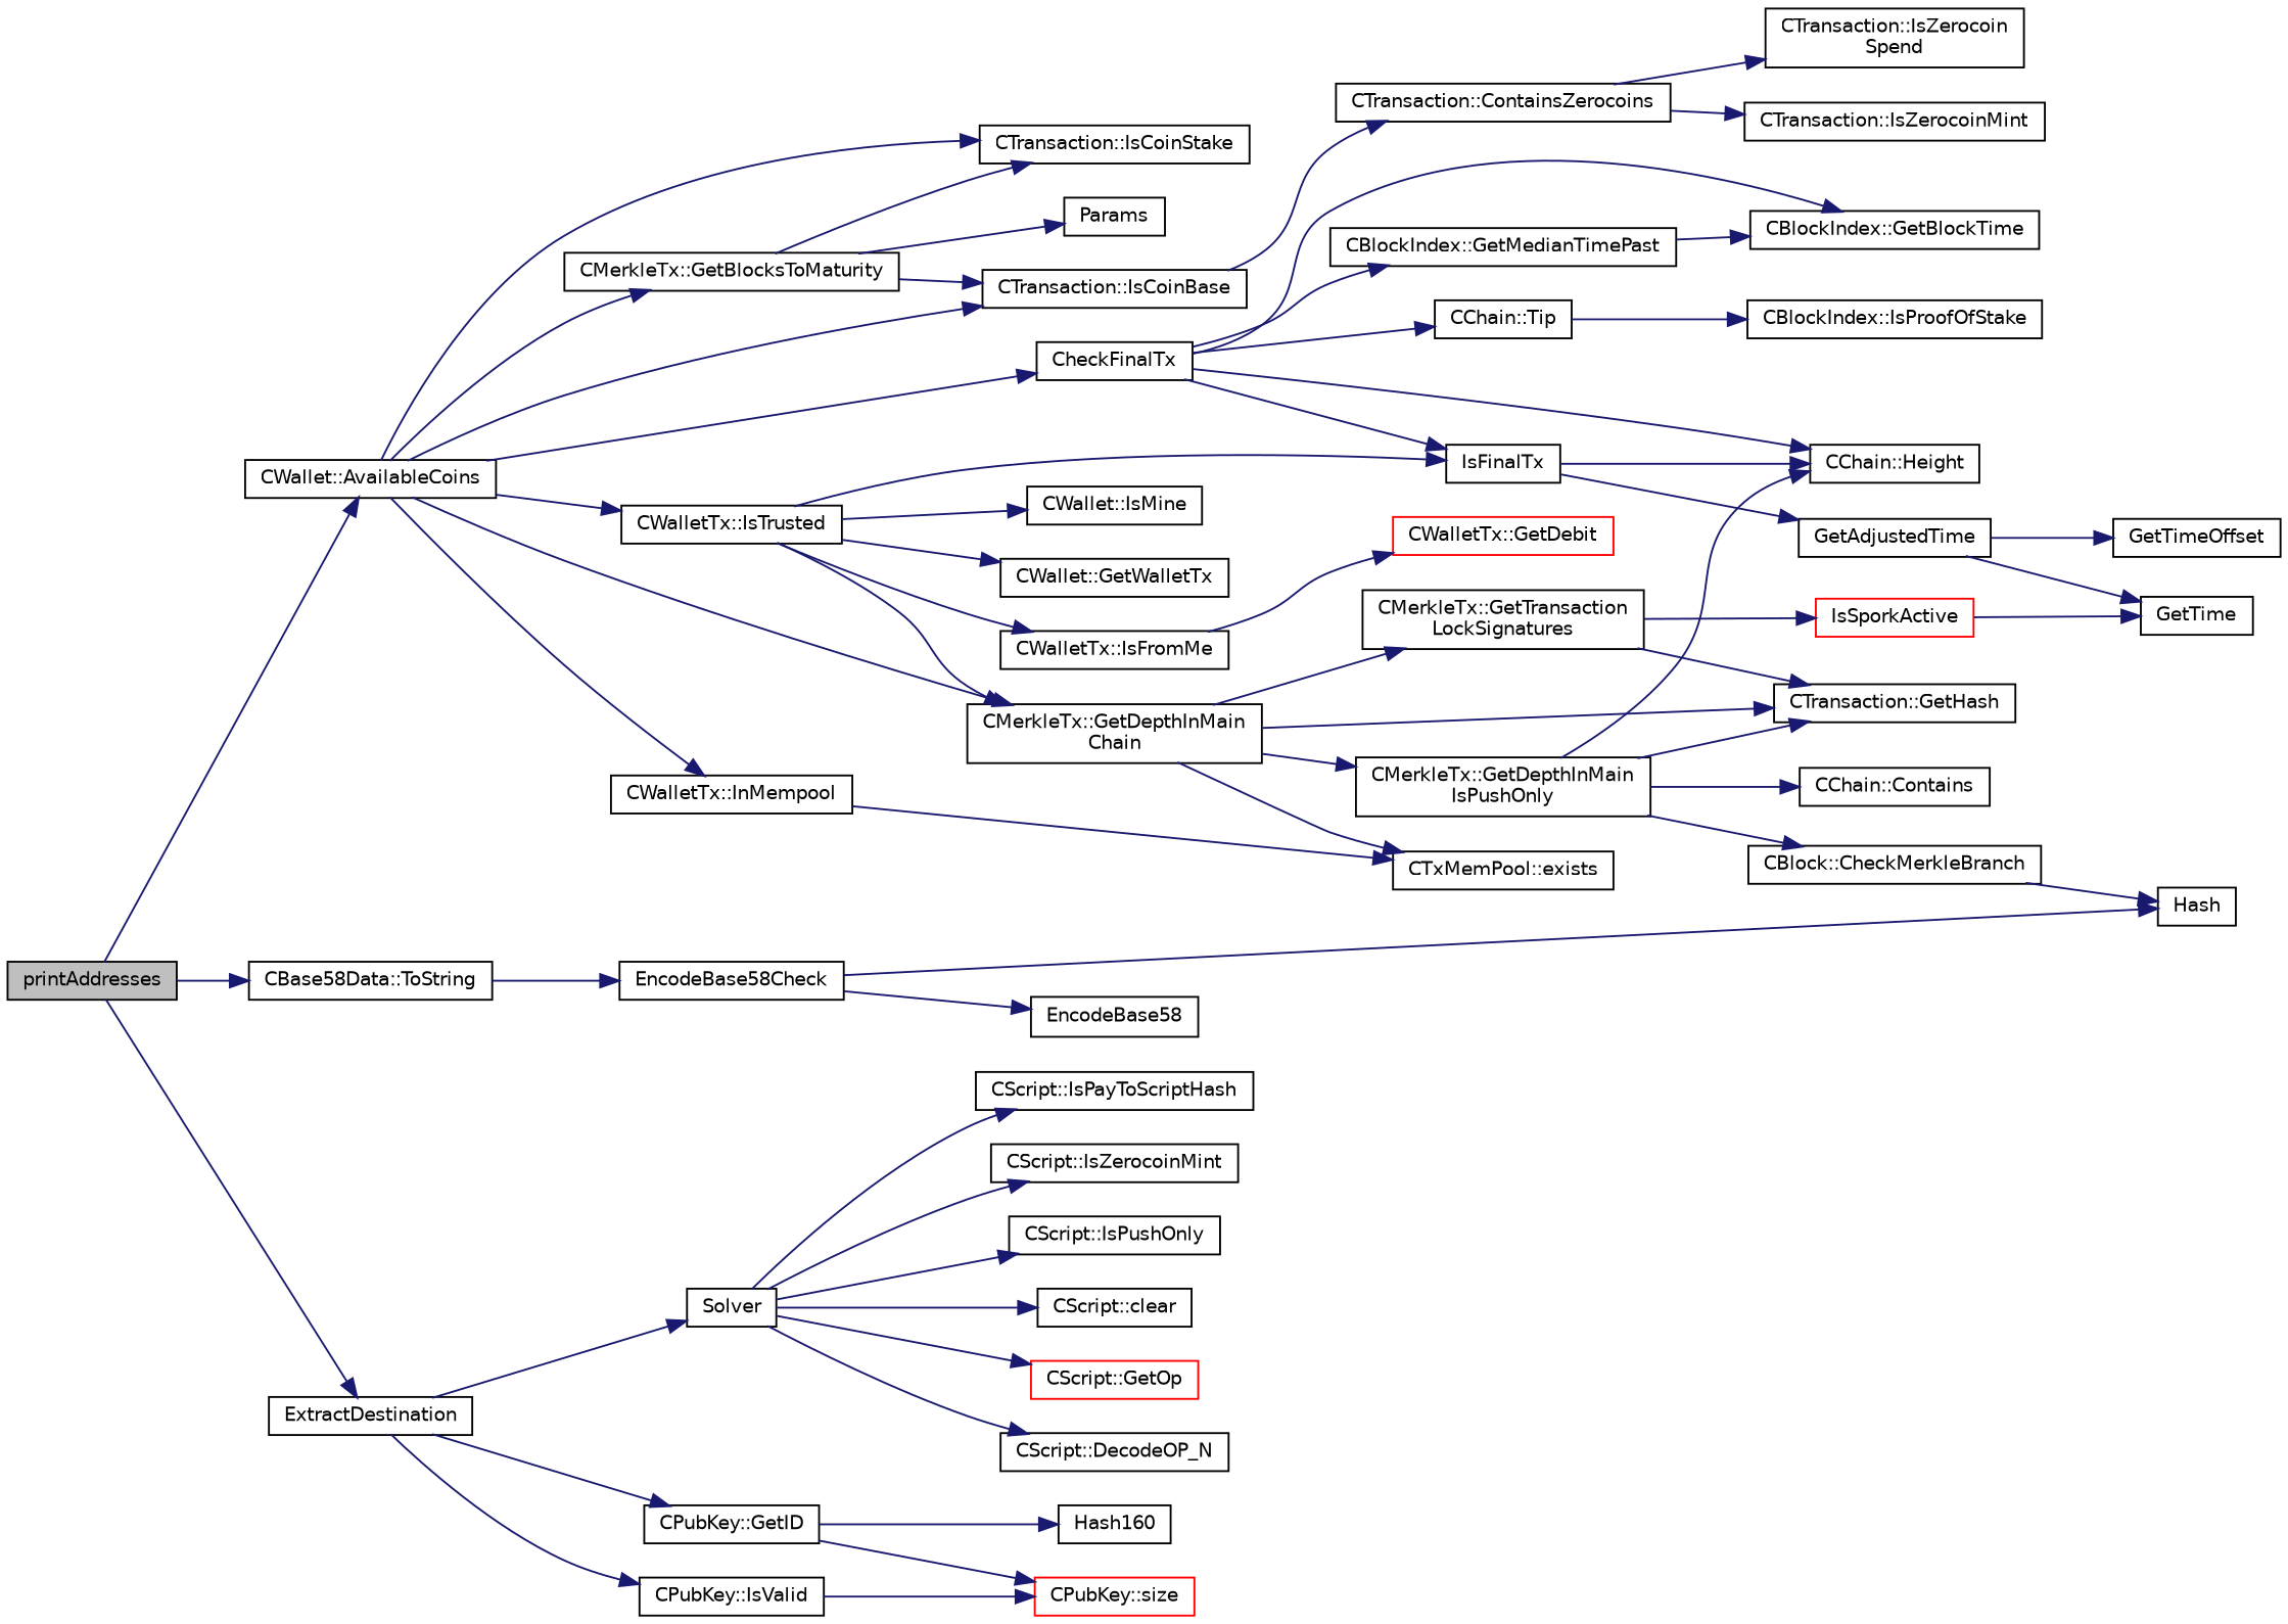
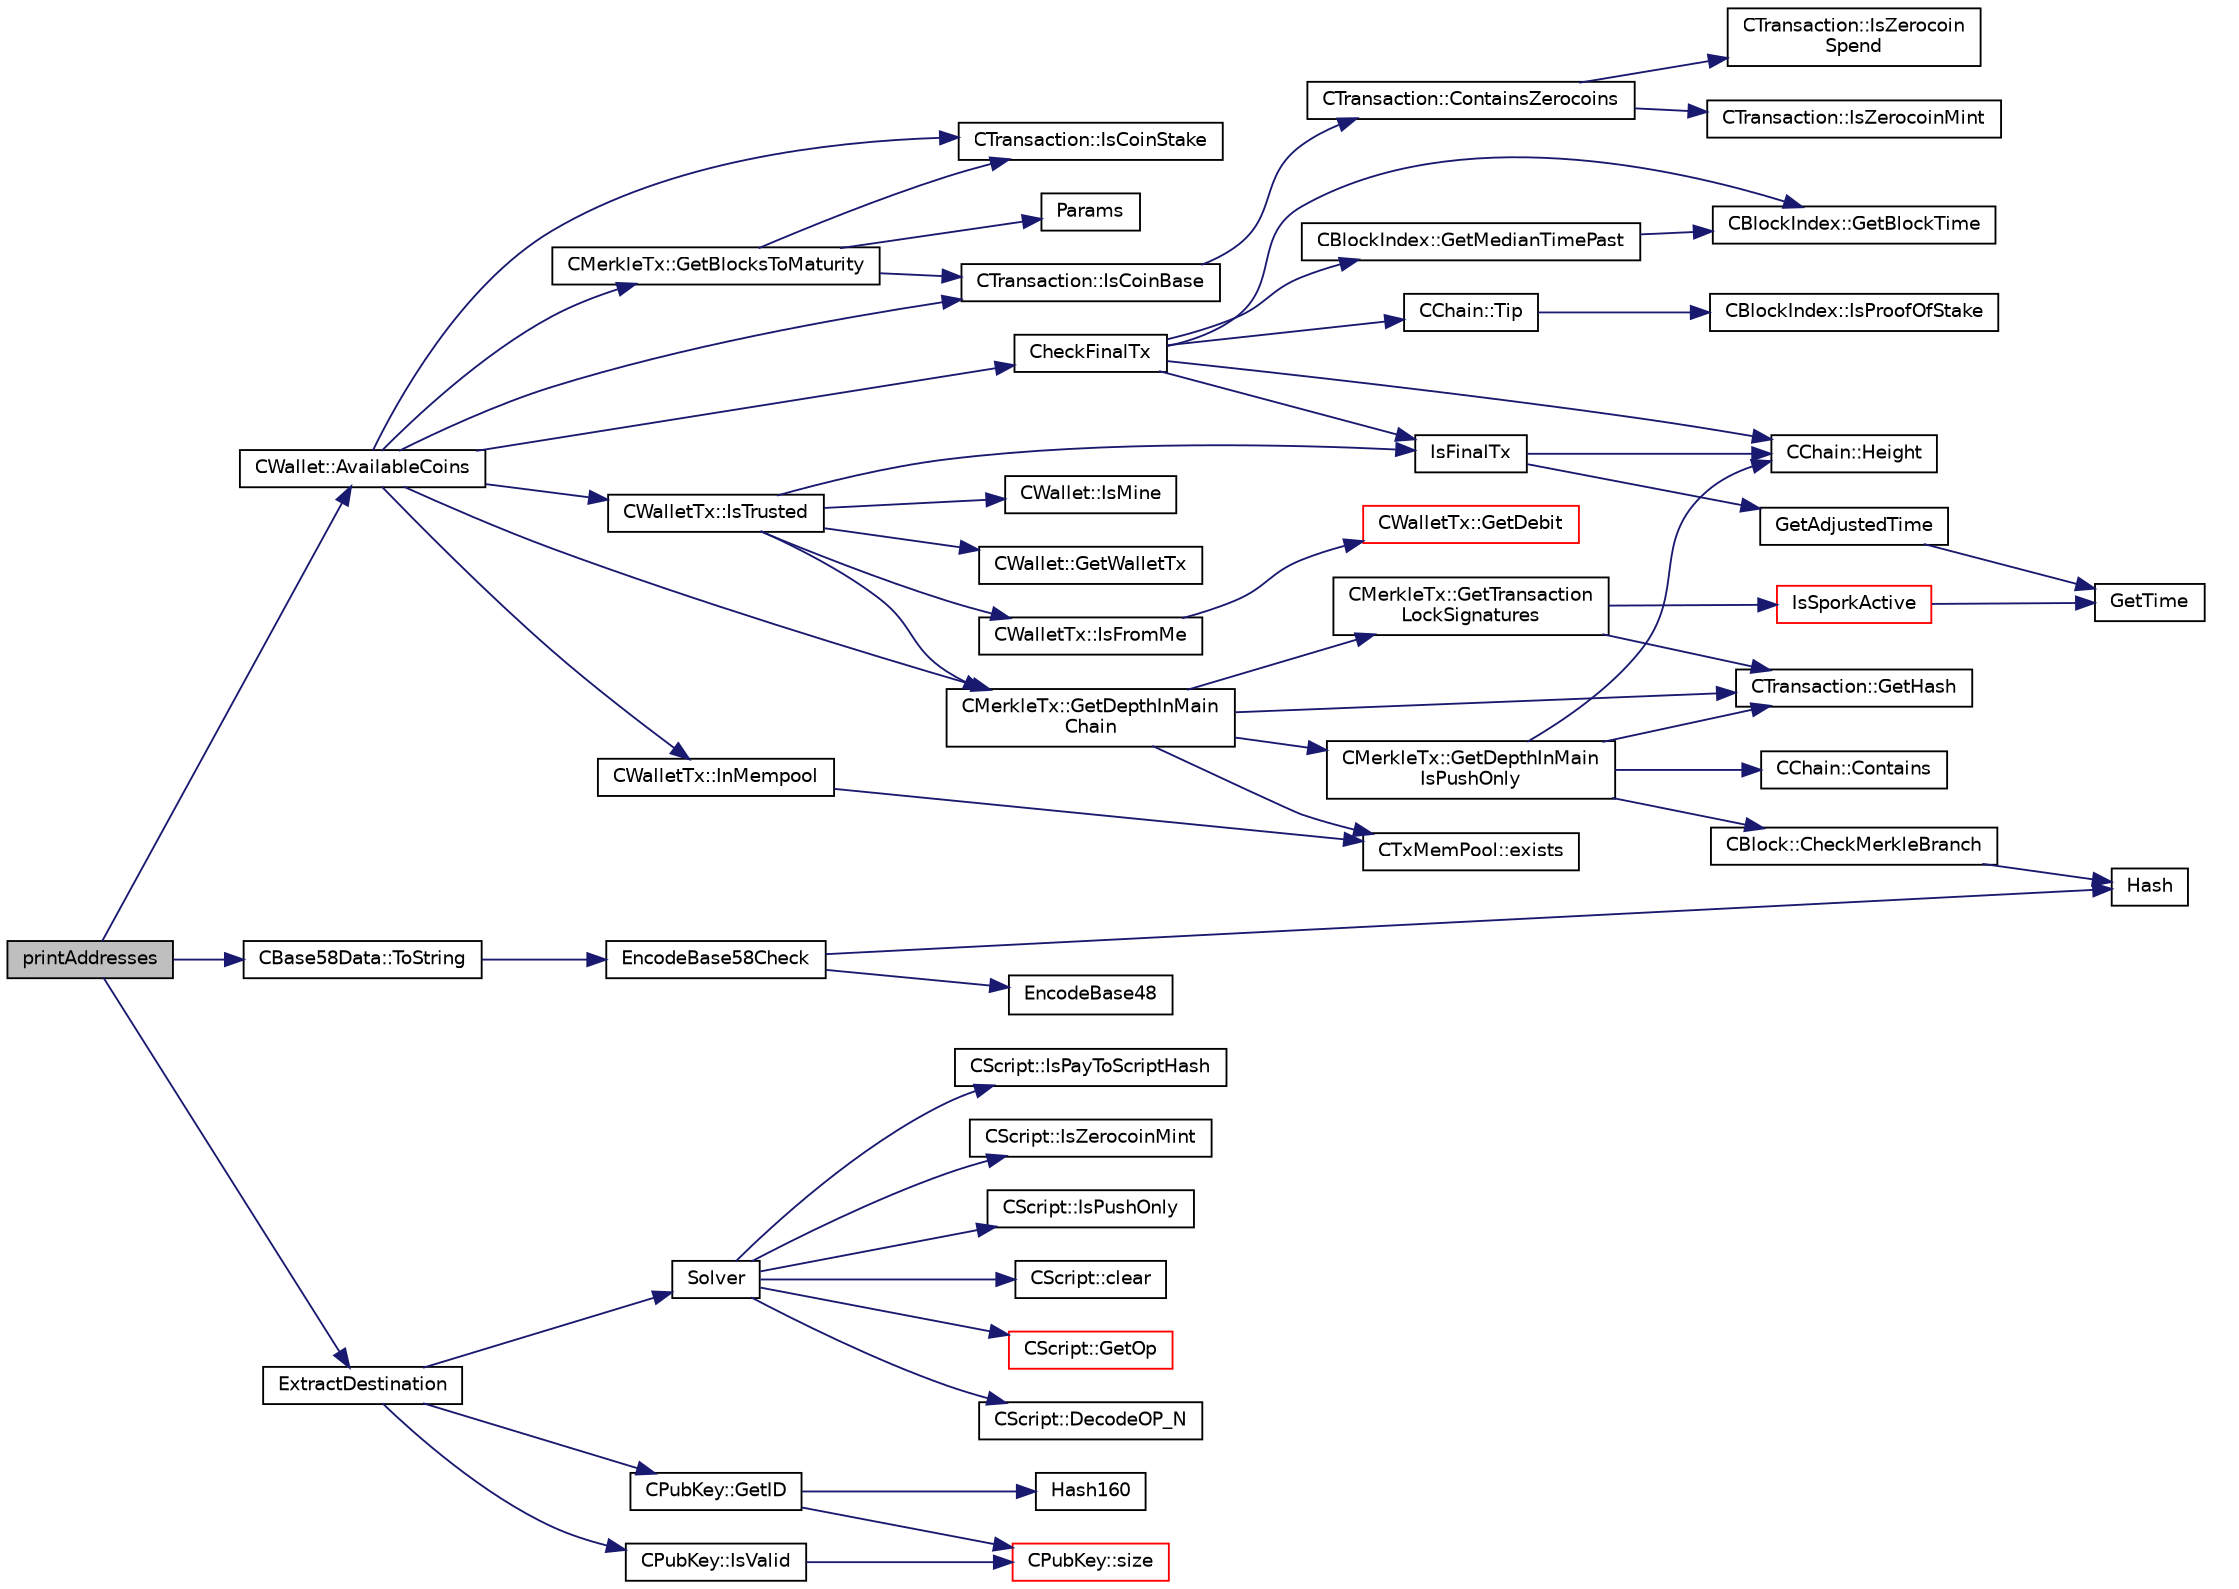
  digraph {
    rankdir=LR
    node [color=black fillcolor=white fontname=Helvetica fontsize=10 shape=record style=filled]
    edge [color=midnightblue fontname=Helvetica fontsize=10 labelfontname=Helvetica labelfontsize=10 style=solid]
    n1 [fillcolor=grey75 fontcolor=black height=0.2 label=printAddresses width=0.4]
    n2 [height=0.2 label="CWallet::AvailableCoins" width=0.4]
    n3 [height=0.2 label=ExtractDestination width=0.4]
    n4 [height=0.2 label="CBase58Data::ToString" width=0.4]
    n5 [height=0.2 label=CheckFinalTx width=0.4]
    n6 [height=0.2 label="CWalletTx::IsTrusted" width=0.4]
    n7 [height=0.2 label="CMerkleTx::GetDepthInMain\lChain" width=0.4]
    n8 [height=0.2 label="CTransaction::IsCoinBase" width=0.4]
    n9 [height=0.2 label="CTransaction::IsCoinStake" width=0.4]
    n10 [height=0.2 label="CMerkleTx::GetBlocksToMaturity" width=0.4]
    n11 [height=0.2 label="CWalletTx::InMempool" width=0.4]
    n12 [height=0.2 label=Solver width=0.4]
    n13 [height=0.2 label="CPubKey::IsValid" width=0.4]
    n14 [height=0.2 label="CPubKey::GetID" width=0.4]
    n15 [height=0.2 label=EncodeBase58Check width=0.4]
    n16 [height=0.2 label="CChain::Height" width=0.4]
    n17 [height=0.2 label="CChain::Tip" width=0.4]
    n18 [height=0.2 label="CBlockIndex::GetMedianTimePast" width=0.4]
    n19 [height=0.2 label=IsFinalTx width=0.4]
    n20 [height=0.2 label="CBlockIndex::GetBlockTime" width=0.4]
    n21 [height=0.2 label="CWalletTx::IsFromMe" width=0.4]
    n22 [height=0.2 label="CWallet::GetWalletTx" width=0.4]
    n23 [height=0.2 label="CWallet::IsMine" width=0.4]
    n24 [height=0.2 label="CMerkleTx::GetDepthInMain\lIsPushOnly" width=0.4]
    n25 [height=0.2 label="CTransaction::GetHash" width=0.4]
    n26 [height=0.2 label="CTxMemPool::exists" width=0.4]
    n27 [height=0.2 label="CMerkleTx::GetTransaction\lLockSignatures" width=0.4]
    n28 [height=0.2 label="CTransaction::ContainsZerocoins" width=0.4]
    n29 [height=0.2 label=Params width=0.4]
    n30 [height=0.2 label="CBlockIndex::IsProofOfStake" width=0.4]
    n31 [height=0.2 label=GetAdjustedTime width=0.4]
    n32 [height=0.2 label=GetTime width=0.4]
-   n33 [height=0.2 label=GetTimeOffset width=0.4]
    n34 [color=red height=0.2 label="CWalletTx::GetDebit" width=0.4]
    n35 [height=0.2 label="CChain::Contains" width=0.4]
    n36 [height=0.2 label="CBlock::CheckMerkleBranch" width=0.4]
    n37 [color=red height=0.2 label=IsSporkActive width=0.4]
    n38 [height=0.2 label=Hash width=0.4]
    n39 [height=0.2 label="CTransaction::IsZerocoin\lSpend" width=0.4]
    n40 [height=0.2 label="CTransaction::IsZerocoinMint" width=0.4]
    n41 [height=0.2 label="CScript::IsPayToScriptHash" width=0.4]
    n42 [height=0.2 label="CScript::IsZerocoinMint" width=0.4]
    n43 [height=0.2 label="CScript::IsPushOnly" width=0.4]
    n44 [height=0.2 label="CScript::clear" width=0.4]
    n45 [color=red height=0.2 label="CScript::GetOp" width=0.4]
    n46 [height=0.2 label="CScript::DecodeOP_N" width=0.4]
    n47 [color=red height=0.2 label="CPubKey::size" width=0.4]
    n48 [height=0.2 label=Hash160 width=0.4]
-   n49 [height=0.2 label=EncodeBase58 width=0.4]
+   n49 [height=0.2 label=EncodeBase48 width=0.4]
    n1 -> n2
    n1 -> n3
    n1 -> n4
    n2 -> n5
    n2 -> n6
    n2 -> n7
    n2 -> n8
    n2 -> n9
    n2 -> n10
    n2 -> n11
    n3 -> n12
    n3 -> n13
    n3 -> n14
    n4 -> n15
    n5 -> n16
    n5 -> n17
    n5 -> n18
    n5 -> n19
    n5 -> n20
    n6 -> n7
    n6 -> n19
    n6 -> n21
    n6 -> n22
    n6 -> n23
    n7 -> n24
    n7 -> n25
    n7 -> n26
    n7 -> n27
    n8 -> n28
    n10 -> n8
    n10 -> n9
    n10 -> n29
    n11 -> n26
    n12 -> n41
    n12 -> n42
    n12 -> n43
    n12 -> n44
    n12 -> n45
    n12 -> n46
    n13 -> n47
    n14 -> n47
    n14 -> n48
    n15 -> n38
    n15 -> n49
    n17 -> n30
    n18 -> n20
    n19 -> n16
    n19 -> n31
    n21 -> n34
    n24 -> n16
    n24 -> n25
    n24 -> n35
    n24 -> n36
    n27 -> n25
    n27 -> n37
    n28 -> n39
    n28 -> n40
    n31 -> n32
-   n31 -> n33
    n36 -> n38
    n37 -> n32
  }
